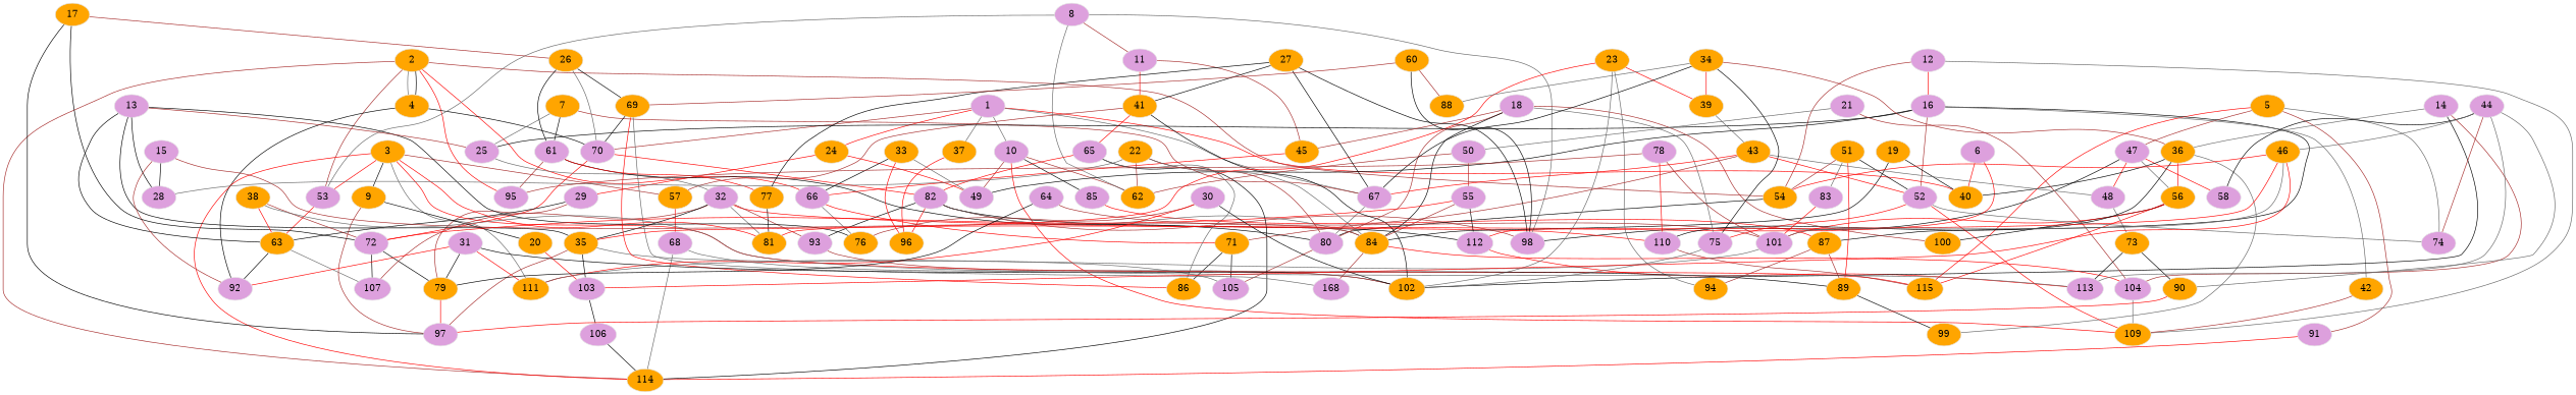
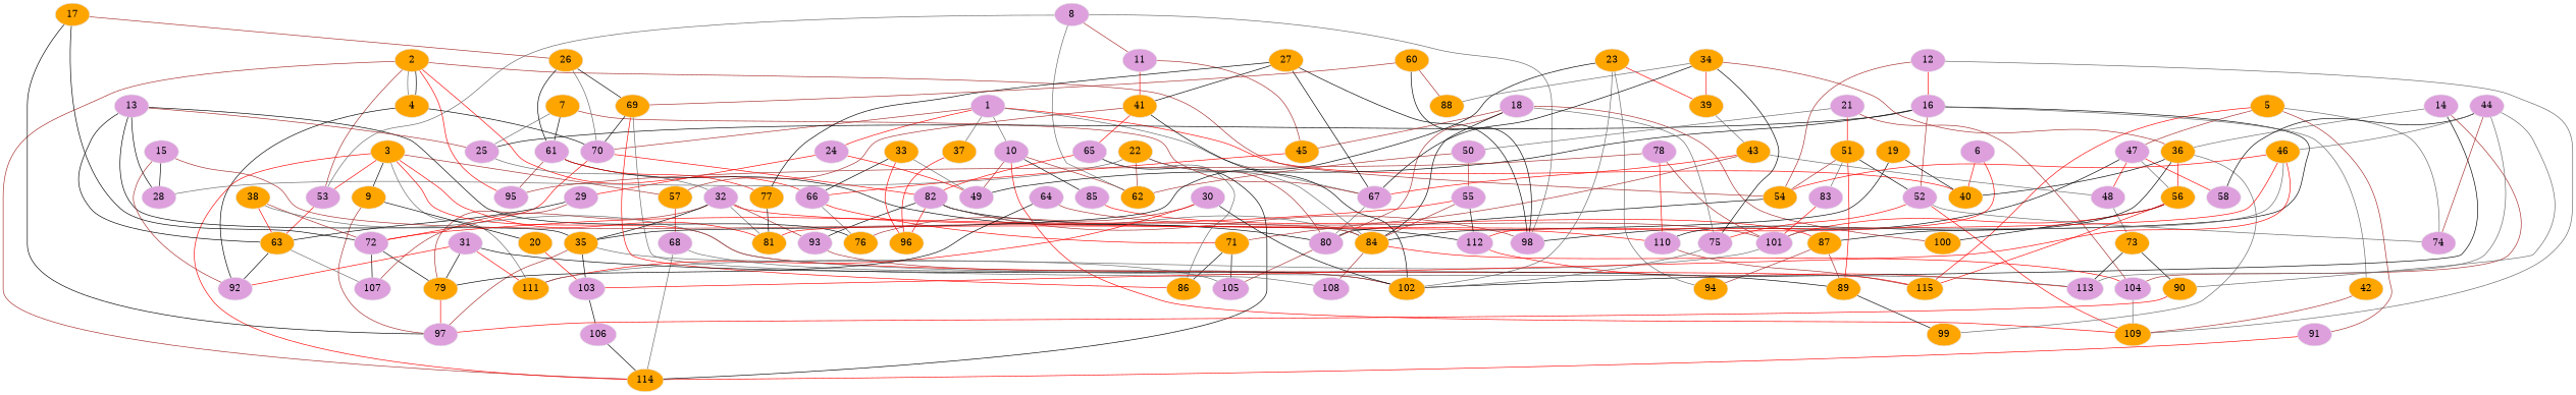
  graph {
    node [color=gray90 fillcolor=plum style=filled]
    edge [color=black]
    1
    10
-   24 [fillcolor=orange]
+   24
    37 [fillcolor=orange]
    40 [fillcolor=orange]
    67
    70
    62 [fillcolor=orange]
    49
    85
    109 [fillcolor=orange]
    29
    96 [fillcolor=orange]
    80
    72
    82
    79 [fillcolor=orange]
    107
    2 [fillcolor=orange]
    4 [fillcolor=orange]
    53
    54 [fillcolor=orange]
    66
    95
    114 [fillcolor=orange]
    92
    63 [fillcolor=orange]
    76 [fillcolor=orange]
    71 [fillcolor=orange]
    3 [fillcolor=orange]
    9 [fillcolor=orange]
    57 [fillcolor=orange]
    81 [fillcolor=orange]
    111 [fillcolor=orange]
    115 [fillcolor=orange]
    20 [fillcolor=orange]
    97
    68
    5 [fillcolor=orange]
    47
    74
    91
    98
    56 [fillcolor=orange]
    48
    58
    6
    112
    113
    7 [fillcolor=orange]
    25
    61
    32
    77 [fillcolor=orange]
    8
    11
    41 [fillcolor=orange]
    45 [fillcolor=orange]
    103
    87 [fillcolor=orange]
    102 [fillcolor=orange]
    65
    12
    16
    42 [fillcolor=orange]
    52
    13
    28
    35 [fillcolor=orange]
    105
    36 [fillcolor=orange]
    14
    104
    110
    99 [fillcolor=orange]
    15
    84 [fillcolor=orange]
-   108 [label=168]
+   108
    75
    94 [fillcolor=orange]
    89 [fillcolor=orange]
    17 [fillcolor=orange]
    26 [fillcolor=orange]
    69 [fillcolor=orange]
    18
    100 [fillcolor=orange]
    19 [fillcolor=orange]
    106
    21
    50
    51 [fillcolor=orange]
    55
    83
    22 [fillcolor=orange]
    23 [fillcolor=orange]
    39 [fillcolor=orange]
    43 [fillcolor=orange]
    93
    86 [fillcolor=orange]
    27 [fillcolor=orange]
    30
    31
    33 [fillcolor=orange]
    34 [fillcolor=orange]
    88 [fillcolor=orange]
    101
    38 [fillcolor=orange]
    73 [fillcolor=orange]
    44
    46 [fillcolor=orange]
    90 [fillcolor=orange]
    60 [fillcolor=orange]
    64
    78
    1 -- 10 [color=gray40]
    1 -- 24 [color=red]
    1 -- 37 [color=gray40]
    1 -- 40 [color=red]
    1 -- 67 [color=gray40]
    1 -- 70 [color=brown]
    10 -- 62 [color=brown]
    10 -- 49 [color=brown]
    10 -- 85
    10 -- 109 [color=red]
    24 -- 49 [color=red]
    24 -- 29 [color=red]
    37 -- 96 [color=red]
    67 -- 80 [color=gray40]
    70 -- 72 [color=red]
    70 -- 82 [color=red]
    85 -- 87 [color=red]
    29 -- 79 [color=brown]
    29 -- 63
    80 -- 105 [color=brown]
    72 -- 79
    72 -- 107
    82 -- 96 [color=red]
    82 -- 98 [color=brown]
    82 -- 112
    82 -- 84 [color=gray40]
    82 -- 93
    79 -- 97 [color=red]
    2 -- 4 [color=gray40]
    2 -- 4
    2 -- 53 [color=brown]
    2 -- 54 [color=brown]
    2 -- 66 [color=red]
    2 -- 95 [color=red]
    2 -- 114 [color=brown]
    4 -- 70
    4 -- 92
    53 -- 63 [color=red]
    54 -- 80
    66 -- 76 [color=gray40]
    66 -- 71 [color=red]
    63 -- 107 [color=gray40]
    63 -- 92
    71 -- 105
    71 -- 86
    3 -- 53 [color=red]
    3 -- 114 [color=red]
    3 -- 9
    3 -- 57 [color=brown]
    3 -- 81 [color=red]
    3 -- 111 [color=gray40]
    3 -- 115 [color=red]
    9 -- 20
    9 -- 97 [color=brown]
    57 -- 68 [color=red]
    20 -- 103 [color=red]
    68 -- 114 [color=gray40]
    68 -- 102 [color=gray40]
    5 -- 115 [color=red]
    5 -- 47 [color=brown]
    5 -- 74 [color=gray40]
    5 -- 91 [color=brown]
    47 -- 98
    47 -- 56 [color=gray40]
    47 -- 48 [color=red]
    47 -- 58 [color=red]
    91 -- 114 [color=red]
    56 -- 115 [color=red]
    56 -- 100
    56 -- 101 [color=red]
    48 -- 73 [color=gray40]
    6 -- 40 [color=red]
    6 -- 112 [color=red]
    112 -- 113 [color=red]
    7 -- 67 [color=brown]
    7 -- 25 [color=gray40]
    7 -- 61
    25 -- 32 [color=gray40]
    61 -- 80
    61 -- 95 [color=brown]
    61 -- 77 [color=red]
    32 -- 107 [color=brown]
    32 -- 81 [color=gray40]
    32 -- 35
    32 -- 110 [color=red]
    32 -- 93 [color=brown]
    77 -- 81
    8 -- 62 [color=gray40]
    8 -- 53 [color=gray40]
    8 -- 98 [color=gray40]
    8 -- 11 [color=brown]
    11 -- 41 [color=red]
    11 -- 45 [color=brown]
    41 -- 57 [color=brown]
    41 -- 102
    41 -- 65 [color=red]
    45 -- 66 [color=red]
    103 -- 106
    87 -- 94 [color=brown]
    87 -- 89 [color=brown]
    65 -- 82 [color=red]
    65 -- 114
    65 -- 86 [color=gray40]
    12 -- 109 [color=gray40]
    12 -- 54 [color=brown]
    12 -- 16 [color=red]
    16 -- 49
    16 -- 25
    16 -- 87
    16 -- 42 [color=gray40]
    16 -- 52 [color=brown]
    42 -- 109 [color=brown]
    52 -- 109 [color=red]
    52 -- 74 [color=gray40]
    52 -- 75 [color=red]
    13 -- 63
    13 -- 76
    13 -- 25 [color=brown]
    13 -- 28
    13 -- 35
    35 -- 97 [color=brown]
    35 -- 103
    35 -- 105 [color=gray40]
    36 -- 40
    36 -- 56 [color=red]
    36 -- 110
    36 -- 99 [color=gray40]
    14 -- 102
    14 -- 36 [color=gray40]
    14 -- 104 [color=brown]
    104 -- 109 [color=gray40]
    110 -- 115 [color=brown]
    15 -- 92 [color=brown]
    15 -- 28
    15 -- 84 [color=brown]
    84 -- 104 [color=red]
    84 -- 108 [color=brown]
    75 -- 102 [color=gray40]
    89 -- 99
    17 -- 72
    17 -- 97
    17 -- 26 [color=brown]
    26 -- 70 [color=gray40]
    26 -- 61
    26 -- 69
    69 -- 70
    69 -- 108 [color=gray40]
    69 -- 86 [color=red]
    18 -- 80 [color=brown]
    18 -- 45 [color=brown]
    18 -- 84
    18 -- 75 [color=gray40]
    18 -- 100 [color=brown]
    19 -- 40
    19 -- 84
    106 -- 114
    21 -- 104 [color=brown]
    21 -- 50 [color=gray40]
+   21 -- 51 [color=red]
    50 -- 62 [color=brown]
    50 -- 55 [color=brown]
    51 -- 54 [color=brown]
    51 -- 52
    51 -- 89 [color=red]
    51 -- 83 [color=gray40]
    55 -- 72 [color=red]
    55 -- 112
    55 -- 84 [color=brown]
    83 -- 101 [color=red]
    22 -- 62 [color=brown]
    22 -- 80 [color=brown]
    22 -- 28 [color=gray40]
    22 -- 84 [color=gray40]
    23 -- 102 [color=gray40]
-   23 -- 35 [color=red]
+   23 -- 35
    23 -- 94 [color=gray40]
    23 -- 39 [color=red]
    39 -- 43 [color=gray40]
    43 -- 67 [color=red]
    43 -- 71 [color=brown]
    43 -- 48 [color=gray40]
-   43 -- 52 [color=red]
    93 -- 102 [color=brown]
    27 -- 67
    27 -- 98
    27 -- 77
    27 -- 41
    30 -- 76 [color=brown]
    30 -- 111 [color=red]
    30 -- 102
    31 -- 79
    31 -- 92 [color=red]
    31 -- 111 [color=red]
    31 -- 89
    33 -- 49 [color=gray40]
    33 -- 96 [color=red]
    33 -- 66
    34 -- 67
    34 -- 36 [color=brown]
    34 -- 75
    34 -- 39 [color=red]
    34 -- 88 [color=gray40]
    101 -- 111 [color=gray40]
    38 -- 72 [color=brown]
    38 -- 63 [color=red]
    38 -- 113 [color=gray40]
    73 -- 113
    73 -- 90
    44 -- 74 [color=brown]
    44 -- 58
    44 -- 113 [color=gray40]
    44 -- 46 [color=gray40]
    44 -- 90 [color=gray40]
    46 -- 54 [color=red]
    46 -- 81 [color=red]
    46 -- 103 [color=red]
    46 -- 101 [color=gray40]
    90 -- 97 [color=red]
    60 -- 98
    60 -- 69 [color=brown]
    60 -- 88 [color=brown]
    64 -- 79
    64 -- 101 [color=brown]
    78 -- 95 [color=brown]
    78 -- 110 [color=red]
    78 -- 101 [color=brown]
  }
